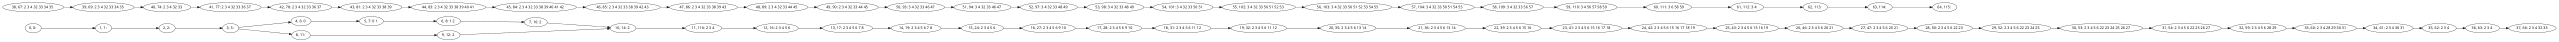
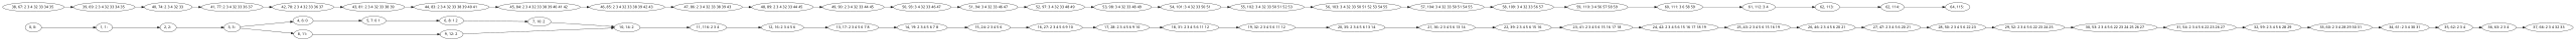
  digraph {
    fontname="Noto Sans"
    rankdir=LR
    node [fontname="Noto Sans"]
    edge [fontname="Noto Sans"]
    n1 [label="0, 0: "]
    n2 [label="1, 1: "]
    n3 [label="2, 2: "]
    n4 [label="3, 3: "]
    n5 [label="4, 6: 0 "]
    n6 [label="8, 11: "]
    n7 [label="5, 7: 0 1 "]
    n8 [label="9, 12: 2 "]
    n9 [label="6, 8: 1 2 "]
    n10 [label="7, 10: 2 "]
    n11 [label="10, 14: 2 "]
    n12 [label="11, 116: 2 3 4 "]
    n13 [label="12, 16: 2 3 4 5 6 "]
    n14 [label="13, 17: 2 3 4 5 6 7 8 "]
    n15 [label="14, 19: 2 3 4 5 6 7 8 "]
    n16 [label="15, 24: 2 3 4 5 6 "]
    n17 [label="16, 27: 2 3 4 5 6 9 10 "]
    n18 [label="17, 28: 2 3 4 5 6 9 10 "]
    n19 [label="18, 31: 2 3 4 5 6 11 12 "]
    n20 [label="19, 32: 2 3 4 5 6 11 12 "]
    n21 [label="20, 35: 2 3 4 5 6 13 14 "]
    n22 [label="21, 36: 2 3 4 5 6 13 14 "]
    n23 [label="22, 39: 2 3 4 5 6 15 16 "]
    n24 [label="23, 41: 2 3 4 5 6 15 16 17 18 "]
    n25 [label="24, 42: 2 3 4 5 6 15 16 17 18 19 "]
    n26 [label="25, 43: 2 3 4 5 6 15 16 19 "]
    n27 [label="26, 46: 2 3 4 5 6 20 21 "]
    n28 [label="27, 47: 2 3 4 5 6 20 21 "]
    n29 [label="28, 50: 2 3 4 5 6 22 23 "]
    n30 [label="29, 52: 2 3 4 5 6 22 23 24 25 "]
    n31 [label="30, 53: 2 3 4 5 6 22 23 24 25 26 27 "]
    n32 [label="31, 54: 2 3 4 5 6 22 23 26 27 "]
    n33 [label="32, 59: 2 3 4 5 6 28 29 "]
    n34 [label="33, 60: 2 3 4 28 29 30 31 "]
    n35 [label="34, 61: 2 3 4 30 31 "]
    n36 [label="35, 62: 2 3 4 "]
    n37 [label="36, 63: 2 3 4 "]
    n38 [label="37, 66: 2 3 4 32 33 "]
    n39 [label="38, 67: 2 3 4 32 33 34 35 "]
    n40 [label="39, 69: 2 3 4 32 33 34 35 "]
    n41 [label="40, 74: 2 3 4 32 33 "]
    n42 [label="41, 77: 2 3 4 32 33 36 37 "]
    n43 [label="42, 78: 2 3 4 32 33 36 37 "]
    n44 [label="43, 81: 2 3 4 32 33 38 39 "]
    n45 [label="44, 83: 2 3 4 32 33 38 39 40 41 "]
    n46 [label="45, 84: 2 3 4 32 33 38 39 40 41 42 "]
    n47 [label="46, 85: 2 3 4 32 33 38 39 42 43 "]
    n48 [label="47, 86: 2 3 4 32 33 38 39 43 "]
    n49 [label="48, 89: 2 3 4 32 33 44 45 "]
    n50 [label="49, 90: 2 3 4 32 33 44 45 "]
    n51 [label="50, 93: 3 4 32 33 46 47 "]
    n52 [label="51, 94: 3 4 32 33 46 47 "]
    n53 [label="52, 97: 3 4 32 33 48 49 "]
    n54 [label="53, 98: 3 4 32 33 48 49 "]
    n55 [label="54, 101: 3 4 32 33 50 51 "]
    n56 [label="55, 102: 3 4 32 33 50 51 52 53 "]
    n57 [label="56, 103: 3 4 32 33 50 51 52 53 54 55 "]
    n58 [label="57, 104: 3 4 32 33 50 51 54 55 "]
    n59 [label="58, 109: 3 4 32 33 56 57 "]
    n60 [label="59, 110: 3 4 56 57 58 59 "]
    n61 [label="60, 111: 3 6 58 59"]
    n62 [label="61, 112: 3 4 "]
    n63 [label="62, 113: "]
-   n64 [label="63, 114: "]
+   n64 [label="62, 114:"]
    n65 [label="64, 115: "]
    n1 -> n2
    n2 -> n3
    n3 -> n4
    n4 -> n5
    n4 -> n6
    n5 -> n7
    n6 -> n8
    n7 -> n9
    n8 -> n11
    n9 -> n10
    n10 -> n11
    n11 -> n12
    n12 -> n13
    n13 -> n14
    n14 -> n15
    n15 -> n16
    n16 -> n17
    n17 -> n18
    n18 -> n19
    n19 -> n20
    n20 -> n21
    n21 -> n22
    n22 -> n23
    n23 -> n24
    n24 -> n25
    n25 -> n26
    n26 -> n27
    n27 -> n28
    n28 -> n29
    n29 -> n30
    n30 -> n31
    n31 -> n32
    n32 -> n33
    n33 -> n34
    n34 -> n35
    n35 -> n36
    n36 -> n37
    n37 -> n38
    n39 -> n40
    n40 -> n41
    n41 -> n42
    n42 -> n43
    n43 -> n44
    n44 -> n45
    n45 -> n46
    n46 -> n47
    n47 -> n48
    n48 -> n49
    n49 -> n50
    n50 -> n51
    n51 -> n52
    n52 -> n53
    n53 -> n54
    n54 -> n55
    n55 -> n56
    n56 -> n57
    n57 -> n58
    n58 -> n59
    n59 -> n60
    n60 -> n61
    n61 -> n62
    n62 -> n63
    n63 -> n64
    n64 -> n65
  }
